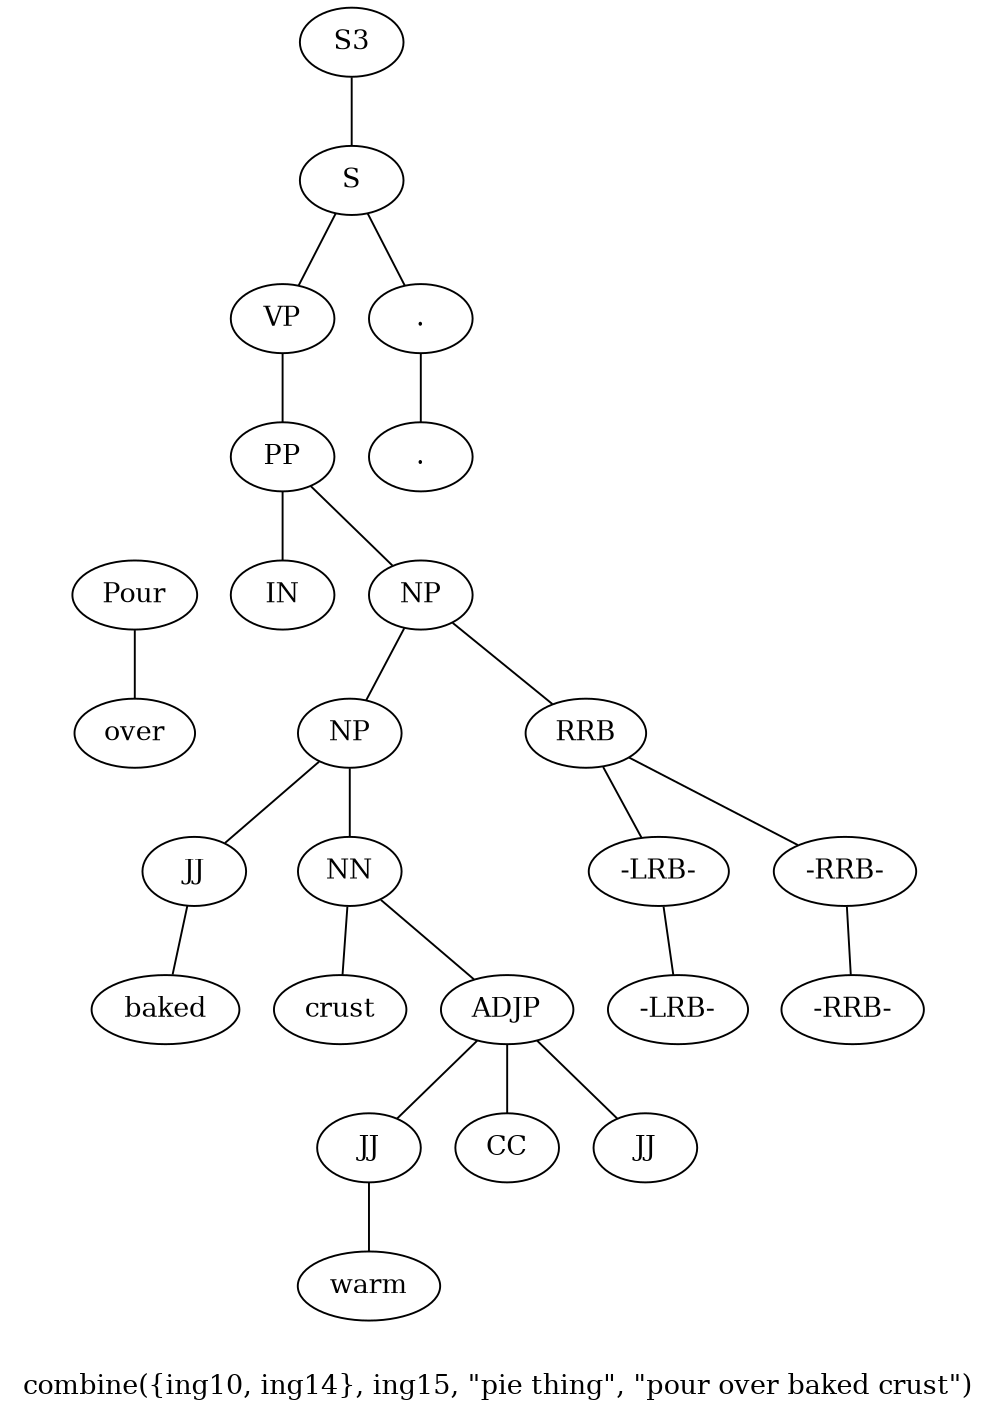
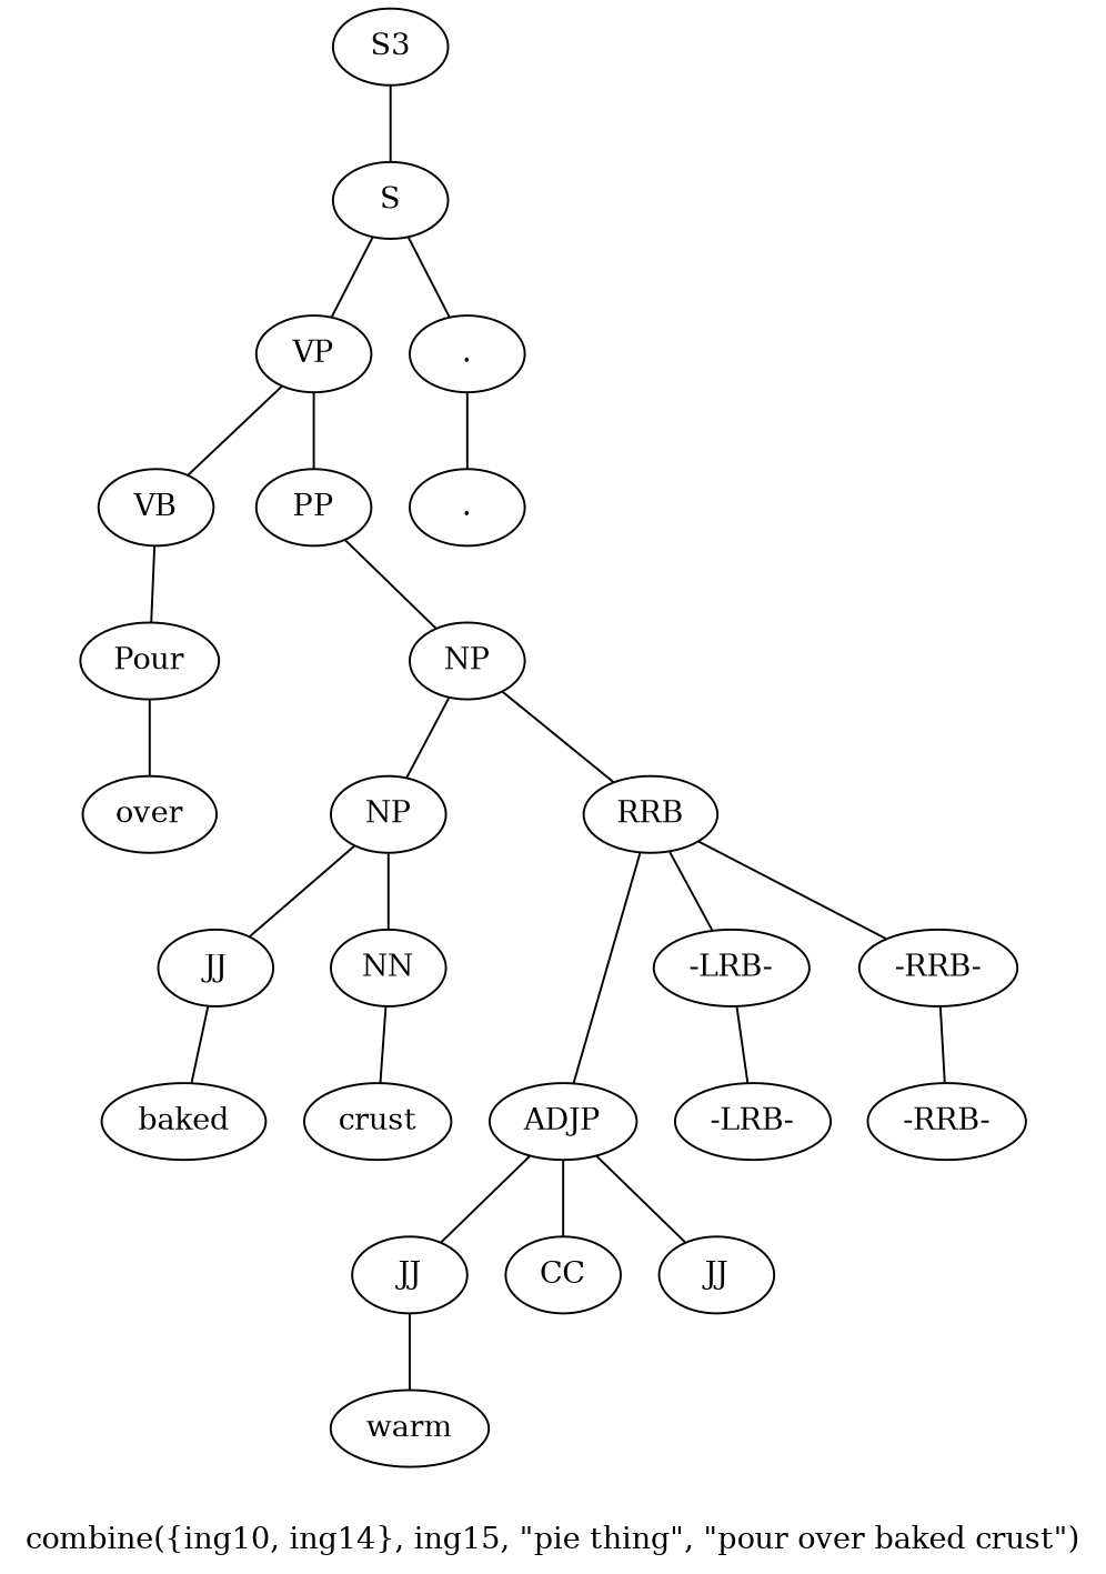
  graph {
    label="combine({ing10, ing14}, ing15, \"pie thing\", \"pour over baked crust\")"
    n1 [label=S3]
    n2 [label=S]
    n3 [label=VP]
    n4 [label="."]
+   n5 [label=VB]
    n6 [label=PP]
    n7 [label="."]
    n8 [label=Pour]
-   n9 [label=IN]
    n10 [label=NP]
    n11 [label=over]
    n12 [label=NP]
    n13 [label=RRB]
    n14 [label=JJ]
    n15 [label=NN]
    n16 [label="-LRB-"]
    n17 [label=ADJP]
    n18 [label="-RRB-"]
    n19 [label=baked]
    n20 [label=crust]
    n21 [label="-LRB-"]
    n22 [label=JJ]
    n23 [label=CC]
    n24 [label=JJ]
    n25 [label="-RRB-"]
    n26 [label=warm]
    n1 -- n2
    n2 -- n3
    n2 -- n4
+   n3 -- n5
    n3 -- n6
    n4 -- n7
-   n6 -- n9
+   n5 -- n8
    n6 -- n10
    n8 -- n11
    n10 -- n12
    n10 -- n13
    n12 -- n14
    n12 -- n15
    n13 -- n16
-   n15 -- n17
+   n13 -- n17
    n13 -- n18
    n14 -- n19
    n15 -- n20
    n16 -- n21
    n17 -- n22
    n17 -- n23
    n17 -- n24
    n18 -- n25
    n22 -- n26
  }
